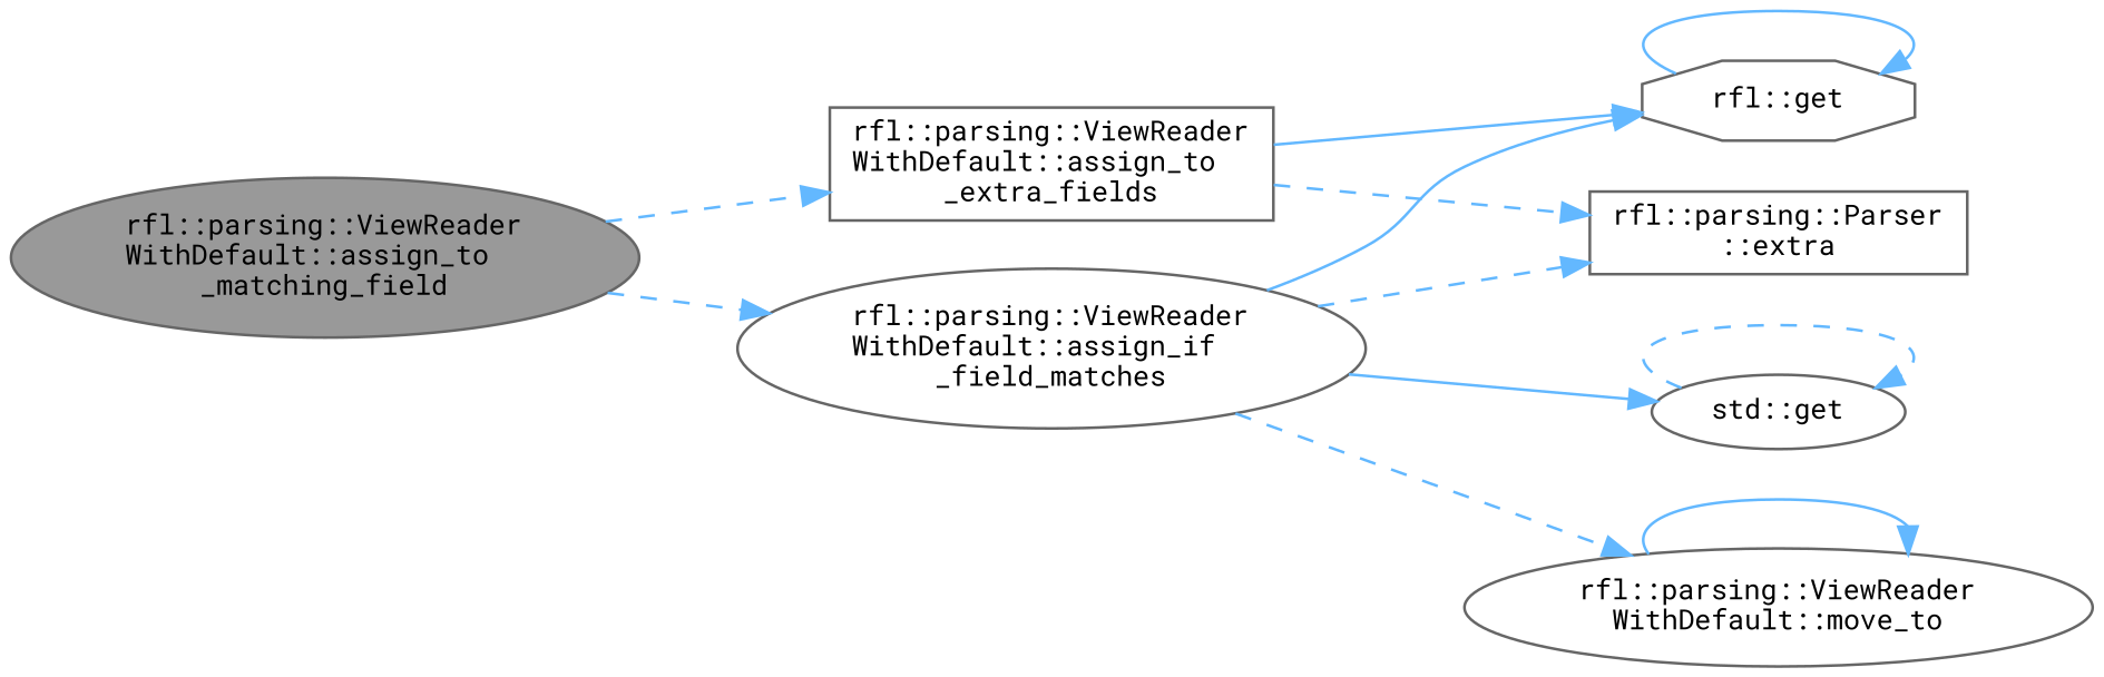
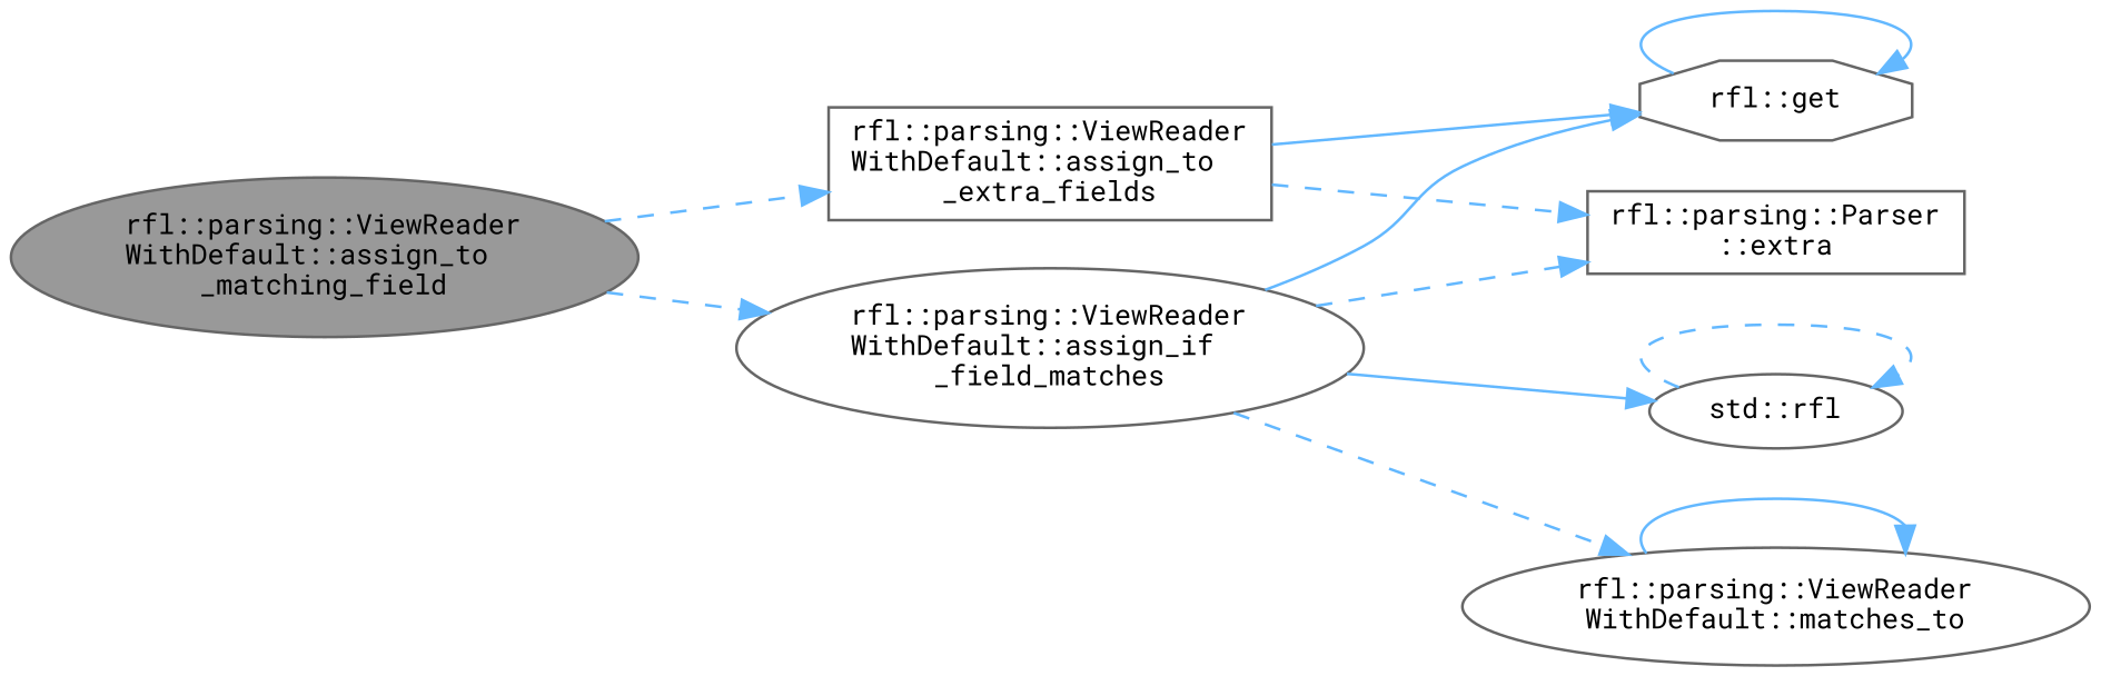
  digraph {
    fontname="Roboto Mono"
    rankdir=LR
    node [color=grey40 fillcolor=white fontname="Roboto Mono" fontsize=10 shape=ellipse style=filled]
    edge [color=steelblue1 fontname="Roboto Mono" fontsize=10 labelfontname=Helvetica labelfontsize=10 style=dashed]
    n1 [color=gray40 fillcolor=grey60 fontcolor=black height=0.2 label="rfl::parsing::ViewReader\lWithDefault::assign_to\l_matching_field" width=0.4]
    n2 [height=0.2 label="rfl::parsing::ViewReader\lWithDefault::assign_if\l_field_matches" width=0.4]
    n3 [height=0.2 label="rfl::parsing::ViewReader\lWithDefault::assign_to\l_extra_fields" shape=box width=0.4]
    n4 [height=0.2 label="rfl::get" shape=octagon width=0.4]
-   n5 [height=0.2 label="std::get" width=0.4]
-   n6 [height=0.2 label="rfl::parsing::ViewReader\lWithDefault::move_to" width=0.4]
+   n5 [height=0.2 label="std::rfl" width=0.4]
+   n6 [height=0.2 label="rfl::parsing::ViewReader\lWithDefault::matches_to" width=0.4]
    n7 [height=0.2 label="rfl::parsing::Parser\l::extra" shape=box width=0.4]
    n1 -> n2
    n1 -> n3
    n2 -> n4 [style=solid]
    n2 -> n5 [style=solid]
    n2 -> n6
    n2 -> n7
    n3 -> n4 [style=solid]
    n3 -> n7
    n4 -> n4 [style=solid]
    n5 -> n5
    n6 -> n6 [style=solid]
  }
